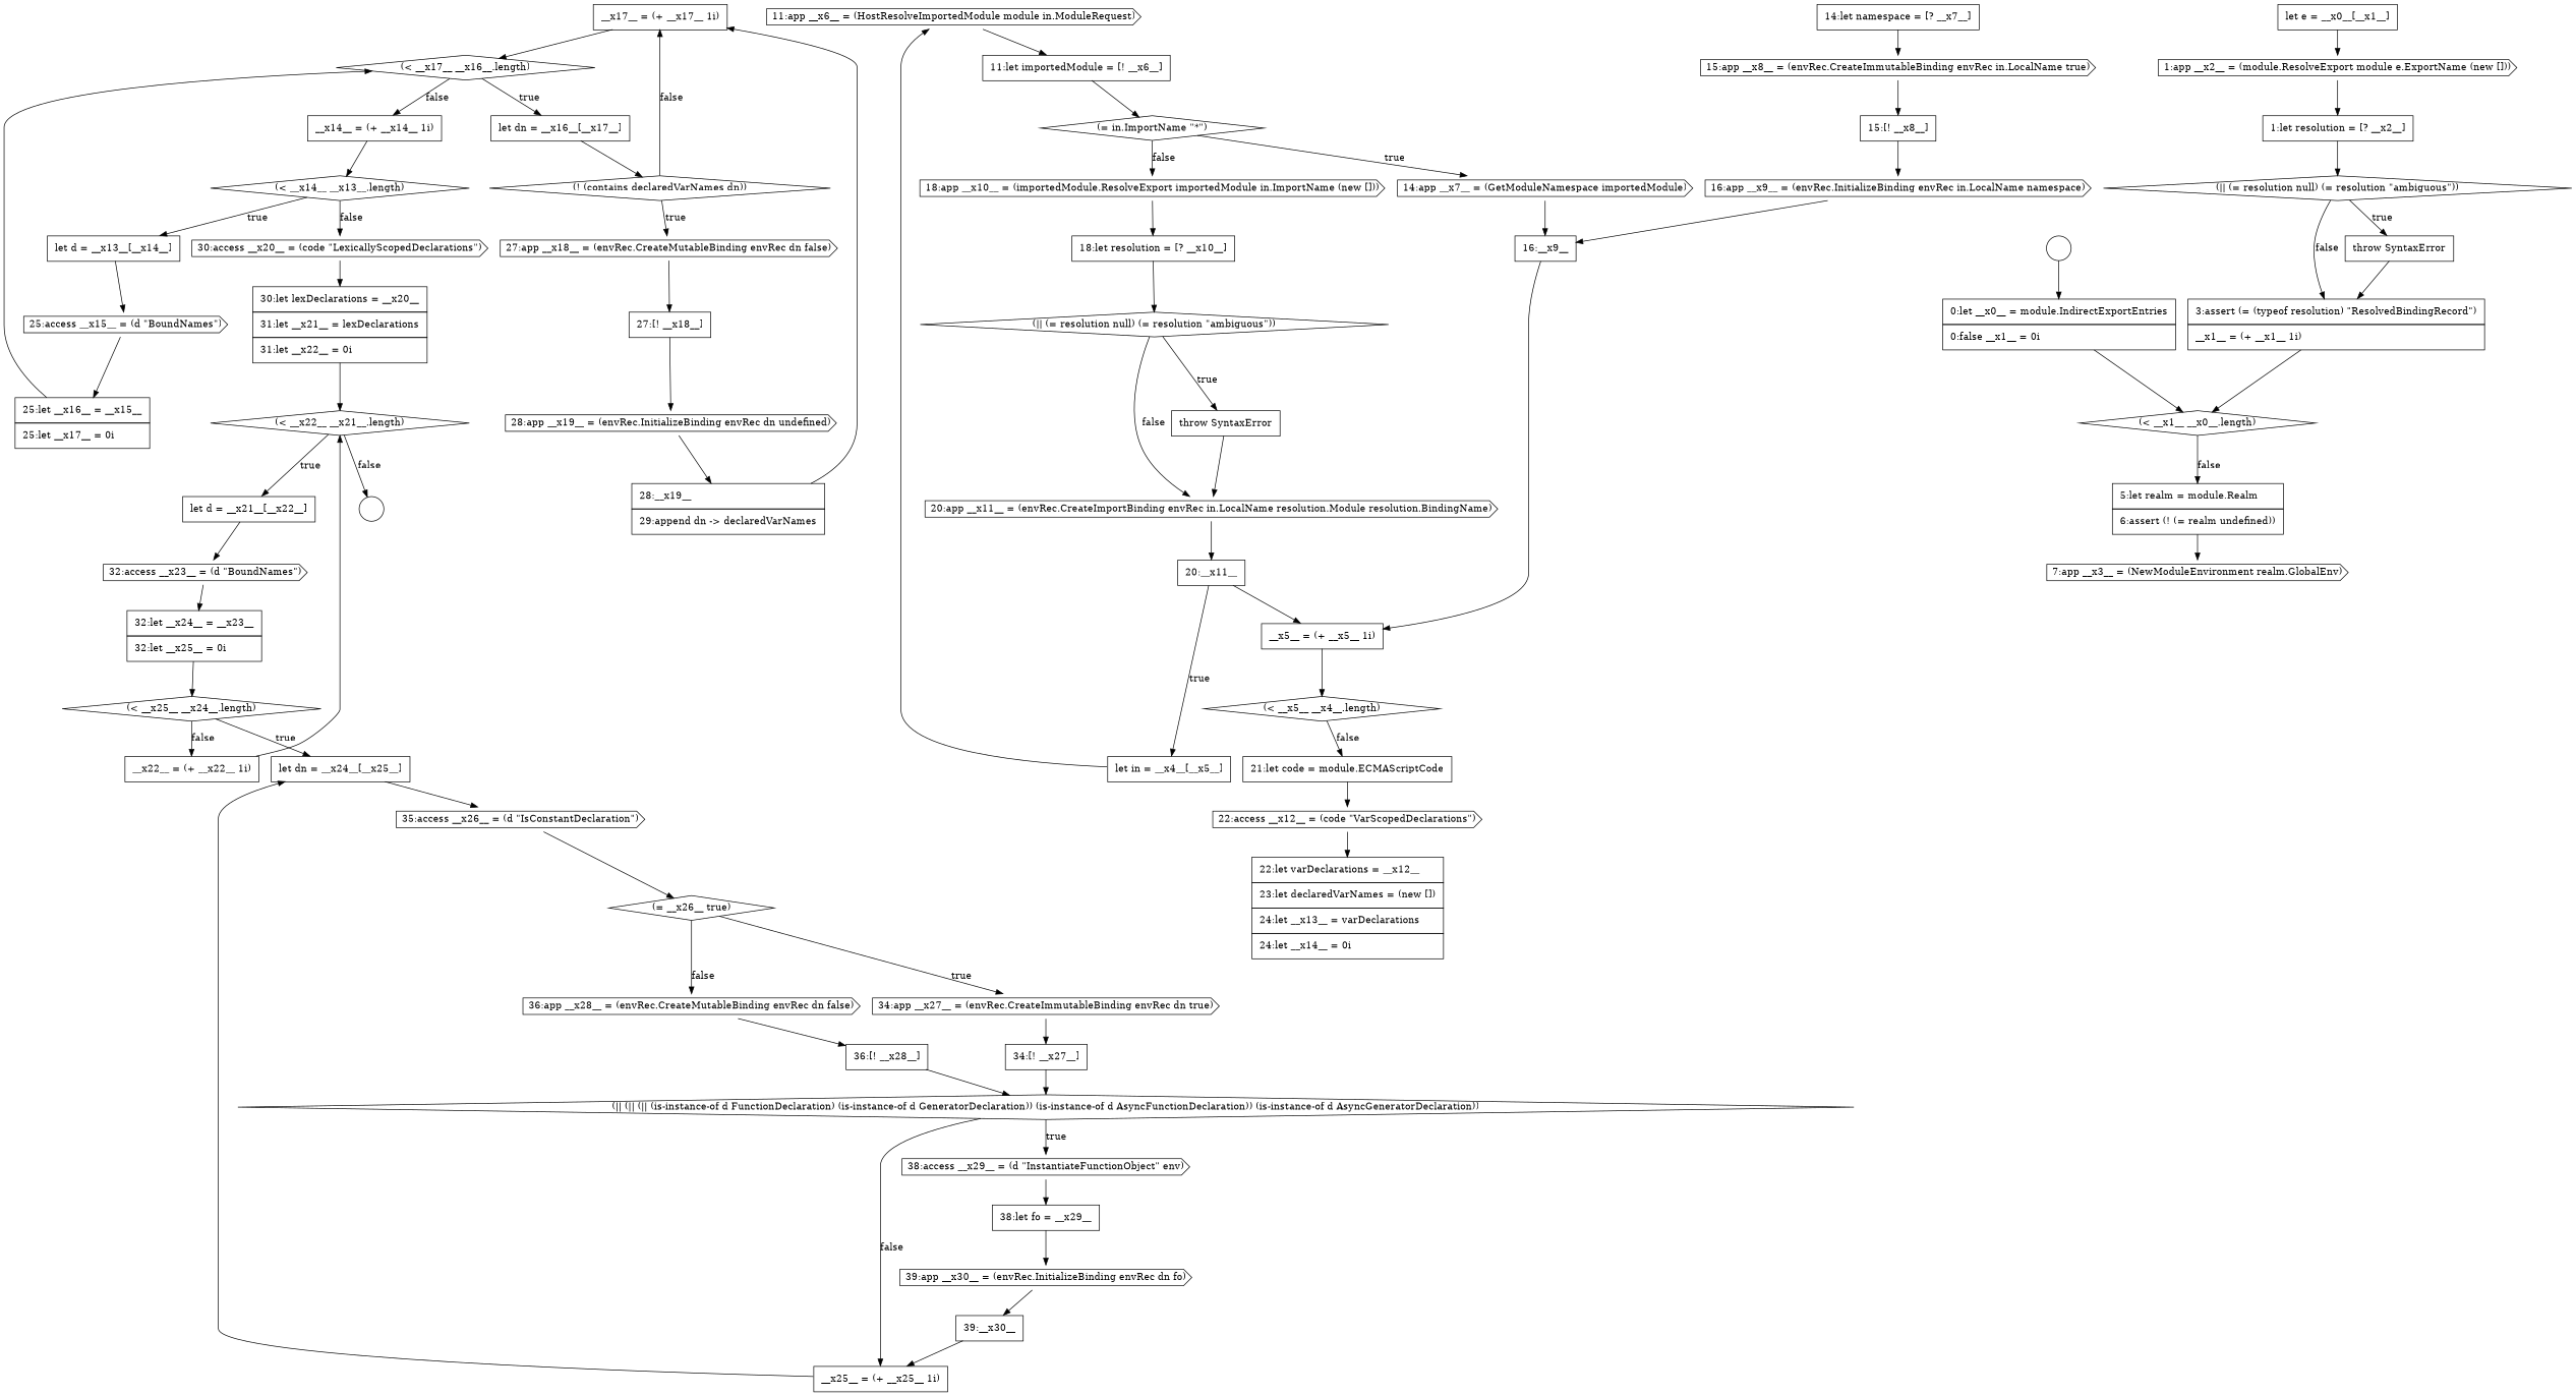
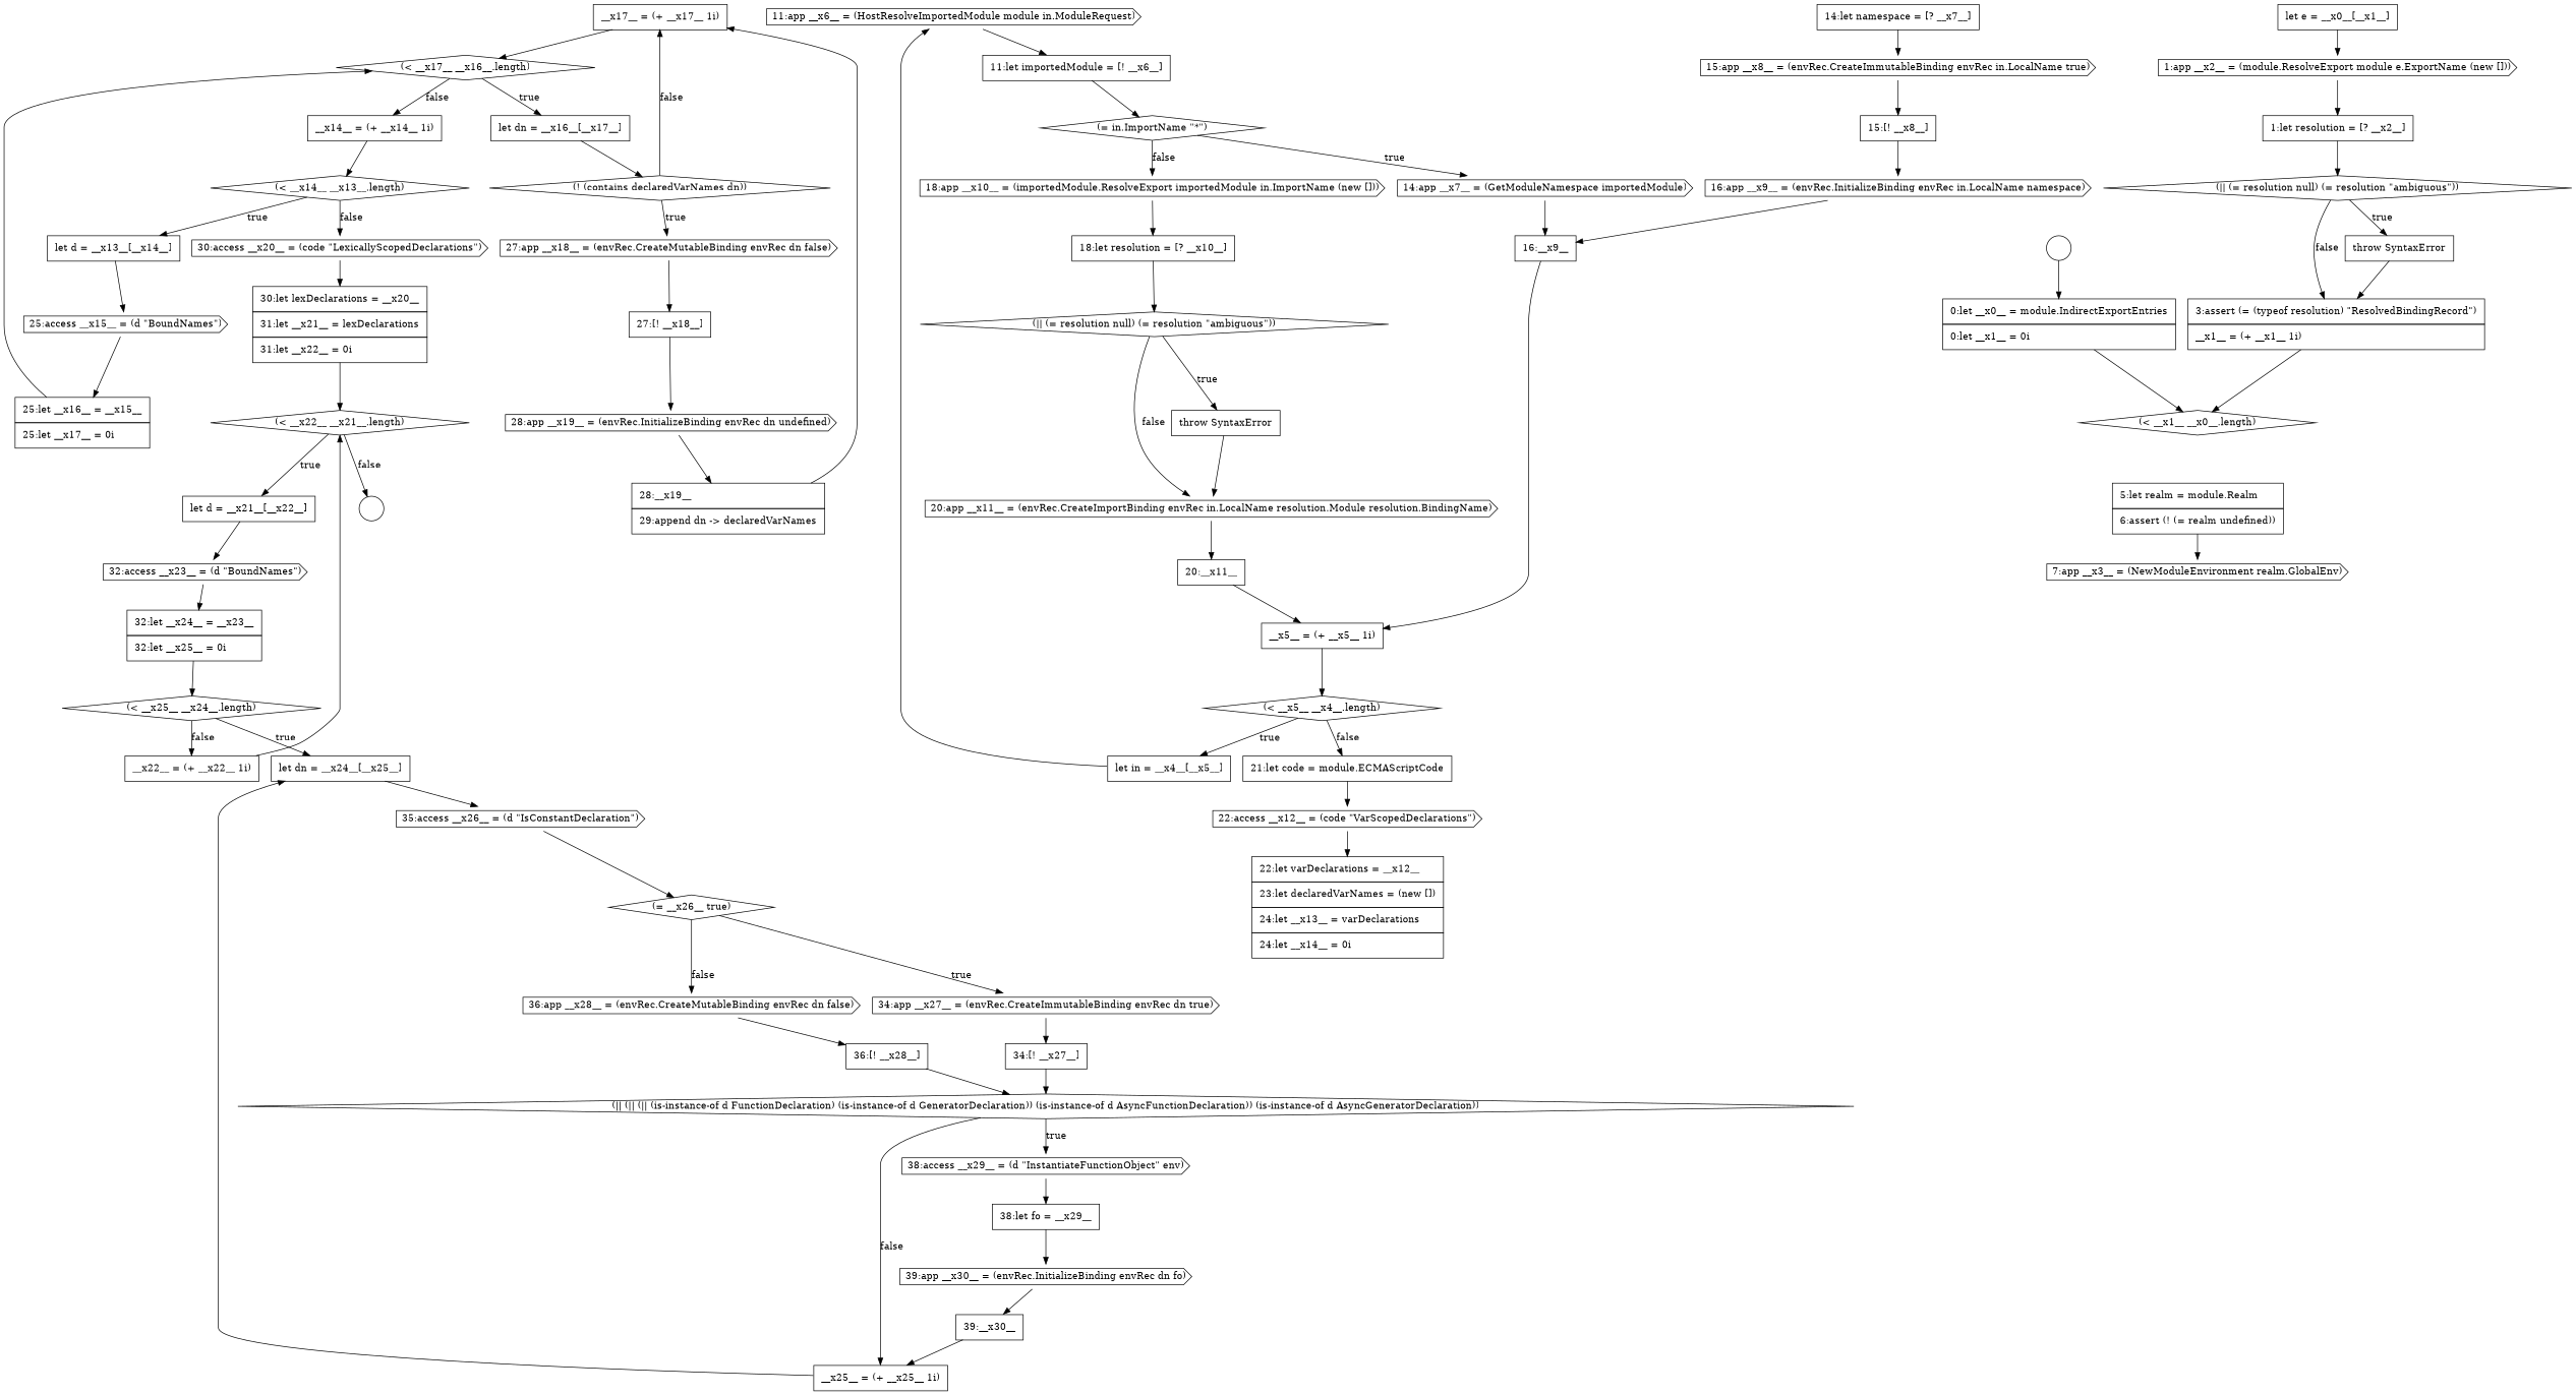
  digraph {
    node [color=black fillcolor=white margin=0 shape=none style=filled]
    edge [color=black]
    n1 [label=<<font color="black">     <table border="0" cellborder="1" cellspacing="0" cellpadding="10">       <tr><td align="left">__x17__ = (+ __x17__ 1i)</td></tr>     </table>   </font>>]
    n2 [label=<<font color="black">(&lt; __x17__ __x16__.length)</font>> shape=diamond margin=""]
    n3 [label=<<font color="black">     <table border="0" cellborder="1" cellspacing="0" cellpadding="10">       <tr><td align="left">__x14__ = (+ __x14__ 1i)</td></tr>     </table>   </font>>]
    n4 [label=<<font color="black">     <table border="0" cellborder="1" cellspacing="0" cellpadding="10">       <tr><td align="left">let dn = __x16__[__x17__]</td></tr>     </table>   </font>>]
    n5 [label=" " shape=circle margin=""]
    n6 [label=<<font color="black">11:app __x6__ = (HostResolveImportedModule module in.ModuleRequest)</font>> shape=cds margin=""]
    n7 [label=<<font color="black">     <table border="0" cellborder="1" cellspacing="0" cellpadding="10">       <tr><td align="left">11:let importedModule = [! __x6__]</td></tr>     </table>   </font>>]
    n8 [label=<<font color="black">(= in.ImportName &quot;*&quot;)</font>> shape=diamond margin=""]
    n9 [label=<<font color="black">(|| (= resolution null) (= resolution &quot;ambiguous&quot;))</font>> shape=diamond margin=""]
    n10 [label=<<font color="black">     <table border="0" cellborder="1" cellspacing="0" cellpadding="10">       <tr><td align="left">3:assert (= (typeof resolution) &quot;ResolvedBindingRecord&quot;)</td></tr>       <tr><td align="left">__x1__ = (+ __x1__ 1i)</td></tr>     </table>   </font>>]
    n11 [label=<<font color="black">     <table border="0" cellborder="1" cellspacing="0" cellpadding="10">       <tr><td align="left">throw SyntaxError</td></tr>     </table>   </font>>]
    n12 [label=<<font color="black">(&lt; __x1__ __x0__.length)</font>> shape=diamond margin=""]
    n13 [label=<<font color="black">     <table border="0" cellborder="1" cellspacing="0" cellpadding="10">       <tr><td align="left">let in = __x4__[__x5__]</td></tr>     </table>   </font>>]
    n14 [label=<<font color="black">     <table border="0" cellborder="1" cellspacing="0" cellpadding="10">       <tr><td align="left">34:[! __x27__]</td></tr>     </table>   </font>>]
    n15 [label=<<font color="black">(|| (|| (|| (is-instance-of d FunctionDeclaration) (is-instance-of d GeneratorDeclaration)) (is-instance-of d AsyncFunctionDeclaration)) (is-instance-of d AsyncGeneratorDeclaration))</font>> shape=diamond margin=""]
    n16 [label=<<font color="black">38:access __x29__ = (d &quot;InstantiateFunctionObject&quot; env)</font>> shape=cds margin=""]
    n17 [label=<<font color="black">     <table border="0" cellborder="1" cellspacing="0" cellpadding="10">       <tr><td align="left">__x25__ = (+ __x25__ 1i)</td></tr>     </table>   </font>>]
    n18 [label=<<font color="black">(|| (= resolution null) (= resolution &quot;ambiguous&quot;))</font>> shape=diamond margin=""]
    n19 [label=<<font color="black">20:app __x11__ = (envRec.CreateImportBinding envRec in.LocalName resolution.Module resolution.BindingName)</font>> shape=cds margin=""]
    n20 [label=<<font color="black">     <table border="0" cellborder="1" cellspacing="0" cellpadding="10">       <tr><td align="left">throw SyntaxError</td></tr>     </table>   </font>>]
    n21 [label=<<font color="black">     <table border="0" cellborder="1" cellspacing="0" cellpadding="10">       <tr><td align="left">20:__x11__</td></tr>     </table>   </font>>]
    n22 [label=<<font color="black">     <table border="0" cellborder="1" cellspacing="0" cellpadding="10">       <tr><td align="left">5:let realm = module.Realm</td></tr>       <tr><td align="left">6:assert (! (= realm undefined))</td></tr>     </table>   </font>>]
    n23 [label=<<font color="black">(&lt; __x25__ __x24__.length)</font>> shape=diamond margin=""]
    n24 [label=<<font color="black">     <table border="0" cellborder="1" cellspacing="0" cellpadding="10">       <tr><td align="left">let dn = __x24__[__x25__]</td></tr>     </table>   </font>>]
    n25 [label=<<font color="black">     <table border="0" cellborder="1" cellspacing="0" cellpadding="10">       <tr><td align="left">__x22__ = (+ __x22__ 1i)</td></tr>     </table>   </font>>]
    n26 [label=<<font color="black">35:access __x26__ = (d &quot;IsConstantDeclaration&quot;)</font>> shape=cds margin=""]
    n27 [label=<<font color="black">(&lt; __x22__ __x21__.length)</font>> shape=diamond margin=""]
    n28 [label=<<font color="black">27:app __x18__ = (envRec.CreateMutableBinding envRec dn false)</font>> shape=cds margin=""]
    n29 [label=<<font color="black">     <table border="0" cellborder="1" cellspacing="0" cellpadding="10">       <tr><td align="left">27:[! __x18__]</td></tr>     </table>   </font>>]
    n30 [label=<<font color="black">28:app __x19__ = (envRec.InitializeBinding envRec dn undefined)</font>> shape=cds margin=""]
    n31 [label=<<font color="black">25:access __x15__ = (d &quot;BoundNames&quot;)</font>> shape=cds margin=""]
    n32 [label=<<font color="black">     <table border="0" cellborder="1" cellspacing="0" cellpadding="10">       <tr><td align="left">25:let __x16__ = __x15__</td></tr>       <tr><td align="left">25:let __x17__ = 0i</td></tr>     </table>   </font>>]
    n33 [label=<<font color="black">(&lt; __x14__ __x13__.length)</font>> shape=diamond margin=""]
    n34 [label=<<font color="black">30:access __x20__ = (code &quot;LexicallyScopedDeclarations&quot;)</font>> shape=cds margin=""]
    n35 [label=<<font color="black">     <table border="0" cellborder="1" cellspacing="0" cellpadding="10">       <tr><td align="left">let d = __x13__[__x14__]</td></tr>     </table>   </font>>]
    n36 [label=<<font color="black">     <table border="0" cellborder="1" cellspacing="0" cellpadding="10">       <tr><td align="left">38:let fo = __x29__</td></tr>     </table>   </font>>]
    n37 [label=<<font color="black">39:app __x30__ = (envRec.InitializeBinding envRec dn fo)</font>> shape=cds margin=""]
    n38 [label=<<font color="black">     <table border="0" cellborder="1" cellspacing="0" cellpadding="10">       <tr><td align="left">39:__x30__</td></tr>     </table>   </font>>]
    n39 [label=<<font color="black">     <table border="0" cellborder="1" cellspacing="0" cellpadding="10">       <tr><td align="left">21:let code = module.ECMAScriptCode</td></tr>     </table>   </font>>]
    n40 [label=<<font color="black">22:access __x12__ = (code &quot;VarScopedDeclarations&quot;)</font>> shape=cds margin=""]
    n41 [label=<<font color="black">     <table border="0" cellborder="1" cellspacing="0" cellpadding="10">       <tr><td align="left">22:let varDeclarations = __x12__</td></tr>       <tr><td align="left">23:let declaredVarNames = (new [])</td></tr>       <tr><td align="left">24:let __x13__ = varDeclarations</td></tr>       <tr><td align="left">24:let __x14__ = 0i</td></tr>     </table>   </font>>]
    n42 [label=<<font color="black">     <table border="0" cellborder="1" cellspacing="0" cellpadding="10">       <tr><td align="left">15:[! __x8__]</td></tr>     </table>   </font>>]
    n43 [label=<<font color="black">16:app __x9__ = (envRec.InitializeBinding envRec in.LocalName namespace)</font>> shape=cds margin=""]
    n44 [label=<<font color="black">     <table border="0" cellborder="1" cellspacing="0" cellpadding="10">       <tr><td align="left">16:__x9__</td></tr>     </table>   </font>>]
    n45 [label=" " shape=circle margin=""]
-   n46 [label=<<font color="black">     <table border="0" cellborder="1" cellspacing="0" cellpadding="10">       <tr><td align="left">0:let __x0__ = module.IndirectExportEntries</td></tr>       <tr><td align="left">0:false __x1__ = 0i</td></tr>     </table>   </font>>]
+   n46 [label=<<font color="black">     <table border="0" cellborder="1" cellspacing="0" cellpadding="10">       <tr><td align="left">0:let __x0__ = module.IndirectExportEntries</td></tr>       <tr><td align="left">0:let __x1__ = 0i</td></tr>     </table>   </font>>]
    n47 [label=<<font color="black">32:access __x23__ = (d &quot;BoundNames&quot;)</font>> shape=cds margin=""]
    n48 [label=<<font color="black">     <table border="0" cellborder="1" cellspacing="0" cellpadding="10">       <tr><td align="left">32:let __x24__ = __x23__</td></tr>       <tr><td align="left">32:let __x25__ = 0i</td></tr>     </table>   </font>>]
    n49 [label=<<font color="black">     <table border="0" cellborder="1" cellspacing="0" cellpadding="10">       <tr><td align="left">let e = __x0__[__x1__]</td></tr>     </table>   </font>>]
    n50 [label=<<font color="black">1:app __x2__ = (module.ResolveExport module e.ExportName (new []))</font>> shape=cds margin=""]
    n51 [label=<<font color="black">     <table border="0" cellborder="1" cellspacing="0" cellpadding="10">       <tr><td align="left">1:let resolution = [? __x2__]</td></tr>     </table>   </font>>]
    n52 [label=<<font color="black">     <table border="0" cellborder="1" cellspacing="0" cellpadding="10">       <tr><td align="left">14:let namespace = [? __x7__]</td></tr>     </table>   </font>>]
    n53 [label=<<font color="black">15:app __x8__ = (envRec.CreateImmutableBinding envRec in.LocalName true)</font>> shape=cds margin=""]
    n54 [label=<<font color="black">34:app __x27__ = (envRec.CreateImmutableBinding envRec dn true)</font>> shape=cds margin=""]
    n55 [label=<<font color="black">(! (contains declaredVarNames dn))</font>> shape=diamond margin=""]
    n56 [label=<<font color="black">     <table border="0" cellborder="1" cellspacing="0" cellpadding="10">       <tr><td align="left">18:let resolution = [? __x10__]</td></tr>     </table>   </font>>]
    n57 [label=<<font color="black">     <table border="0" cellborder="1" cellspacing="0" cellpadding="10">       <tr><td align="left">__x5__ = (+ __x5__ 1i)</td></tr>     </table>   </font>>]
    n58 [label=<<font color="black">(&lt; __x5__ __x4__.length)</font>> shape=diamond margin=""]
    n59 [label=<<font color="black">     <table border="0" cellborder="1" cellspacing="0" cellpadding="10">       <tr><td align="left">30:let lexDeclarations = __x20__</td></tr>       <tr><td align="left">31:let __x21__ = lexDeclarations</td></tr>       <tr><td align="left">31:let __x22__ = 0i</td></tr>     </table>   </font>>]
    n60 [label=<<font color="black">     <table border="0" cellborder="1" cellspacing="0" cellpadding="10">       <tr><td align="left">let d = __x21__[__x22__]</td></tr>     </table>   </font>>]
    n61 [label=<<font color="black">     <table border="0" cellborder="1" cellspacing="0" cellpadding="10">       <tr><td align="left">28:__x19__</td></tr>       <tr><td align="left">29:append dn -&gt; declaredVarNames</td></tr>     </table>   </font>>]
    n62 [label=<<font color="black">(= __x26__ true)</font>> shape=diamond margin=""]
    n63 [label=<<font color="black">18:app __x10__ = (importedModule.ResolveExport importedModule in.ImportName (new []))</font>> shape=cds margin=""]
    n64 [label=<<font color="black">14:app __x7__ = (GetModuleNamespace importedModule)</font>> shape=cds margin=""]
    n65 [label=<<font color="black">36:app __x28__ = (envRec.CreateMutableBinding envRec dn false)</font>> shape=cds margin=""]
    n66 [label=<<font color="black">     <table border="0" cellborder="1" cellspacing="0" cellpadding="10">       <tr><td align="left">36:[! __x28__]</td></tr>     </table>   </font>>]
    n67 [label=<<font color="black">7:app __x3__ = (NewModuleEnvironment realm.GlobalEnv)</font>> shape=cds margin=""]
    n1 -> n2
    n2 -> n3 [label=<<font color="black">false</font>>]
    n2 -> n4 [label=<<font color="black">true</font>>]
    n3 -> n33
    n4 -> n55
    n6 -> n7
    n7 -> n8
    n8 -> n63 [label=<<font color="black">false</font>>]
    n8 -> n64 [label=<<font color="black">true</font>>]
    n9 -> n10 [label=<<font color="black">false</font>>]
    n9 -> n11 [label=<<font color="black">true</font>>]
    n10 -> n12
    n11 -> n10
-   n12 -> n22 [label=<<font color="black">false</font>>]
    n13 -> n6
    n14 -> n15
    n15 -> n16 [label=<<font color="black">true</font>>]
    n15 -> n17 [label=<<font color="black">false</font>>]
    n16 -> n36
    n17 -> n24
    n18 -> n19 [label=<<font color="black">false</font>>]
    n18 -> n20 [label=<<font color="black">true</font>>]
    n19 -> n21
    n20 -> n19
    n21 -> n57
    n22 -> n67
    n23 -> n24 [label=<<font color="black">true</font>>]
    n23 -> n25 [label=<<font color="black">false</font>>]
    n24 -> n26
    n25 -> n27
    n26 -> n62
    n27 -> n5 [label=<<font color="black">false</font>>]
    n27 -> n60 [label=<<font color="black">true</font>>]
    n28 -> n29
    n29 -> n30
    n30 -> n61
    n31 -> n32
    n32 -> n2
    n33 -> n34 [label=<<font color="black">false</font>>]
    n33 -> n35 [label=<<font color="black">true</font>>]
    n34 -> n59
    n35 -> n31
    n36 -> n37
    n37 -> n38
    n38 -> n17
    n39 -> n40
    n40 -> n41
    n42 -> n43
    n43 -> n44
    n44 -> n57
    n45 -> n46
    n46 -> n12
    n47 -> n48
    n48 -> n23
    n49 -> n50
    n50 -> n51
    n51 -> n9
    n52 -> n53
    n53 -> n42
    n54 -> n14
    n55 -> n1 [label=<<font color="black">false</font>>]
    n55 -> n28 [label=<<font color="black">true</font>>]
    n56 -> n18
    n57 -> n58
-   n21 -> n13 [label=<<font color="black">true</font>>]
+   n58 -> n13 [label=<<font color="black">true</font>>]
    n58 -> n39 [label=<<font color="black">false</font>>]
    n59 -> n27
    n60 -> n47
    n61 -> n1
    n62 -> n54 [label=<<font color="black">true</font>>]
    n62 -> n65 [label=<<font color="black">false</font>>]
    n63 -> n56
    n64 -> n44
    n65 -> n66
    n66 -> n15
  }
